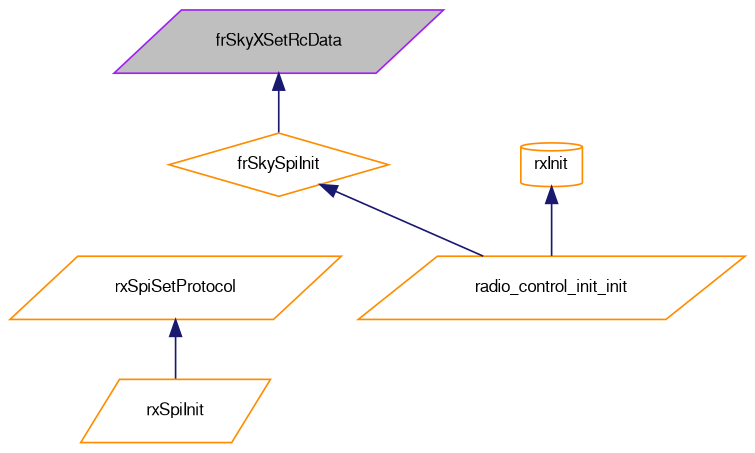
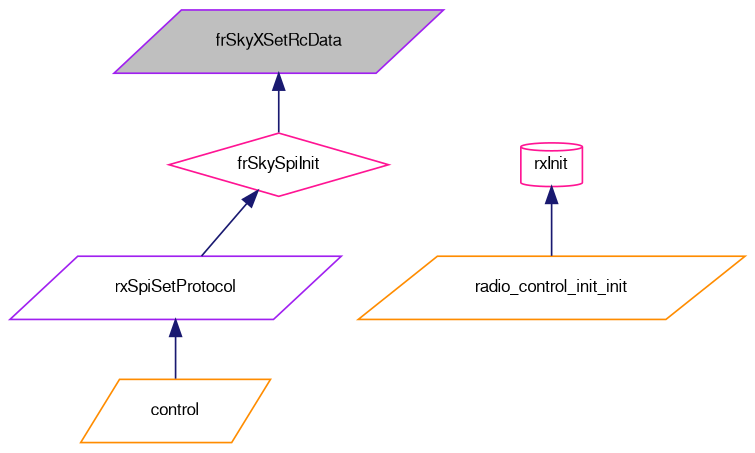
  digraph {
    rankdir=TB
    node [color=purple fillcolor=white fontname=FreeSans fontsize=10 shape=parallelogram style=filled]
    edge [color=midnightblue dir=back fontname=FreeSans fontsize=10 labelfontname=FreeSans labelfontsize=10 style=solid]
    n1 [fillcolor=grey75 fontcolor=black height=0.2 label=frSkyXSetRcData width=0.4]
-   n2 [color=darkorange height=0.2 label=frSkySpiInit shape=diamond width=0.4]
-   n3 [color=darkorange height=0.2 label=rxSpiSetProtocol width=0.4]
-   n4 [color=darkorange height=0.2 label=rxSpiInit width=0.4]
-   n5 [color=darkorange height=0.2 label=rxInit shape=cylinder width=0.4]
+   n2 [color=deeppink height=0.2 label=frSkySpiInit shape=diamond width=0.4]
+   n3 [height=0.2 label=rxSpiSetProtocol width=0.4]
+   n4 [color=darkorange height=0.2 label=control width=0.4]
+   n5 [color=deeppink height=0.2 label=rxInit shape=cylinder width=0.4]
    n6 [color=darkorange height=0.2 label=radio_control_init_init width=0.4]
    n1 -> n2
-   n2 -> n6
+   n2 -> n3
    n3 -> n4
    n5 -> n6
  }
